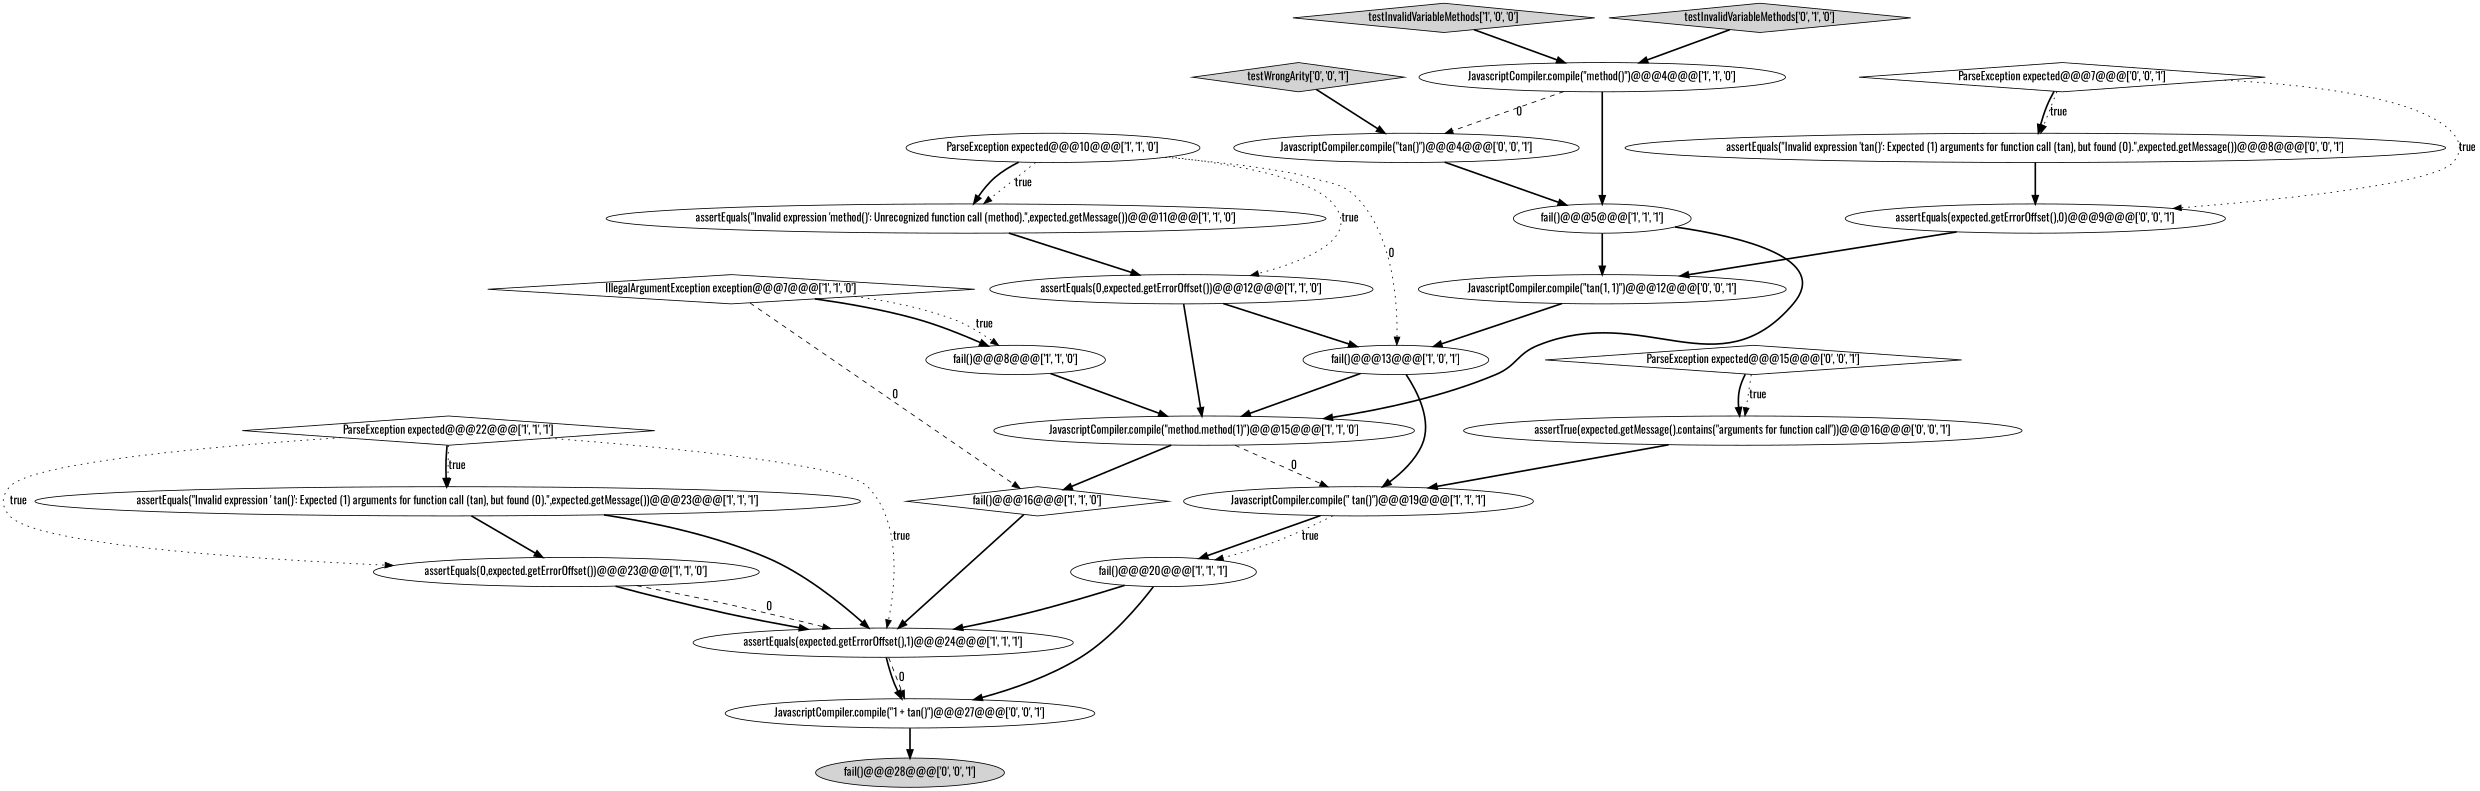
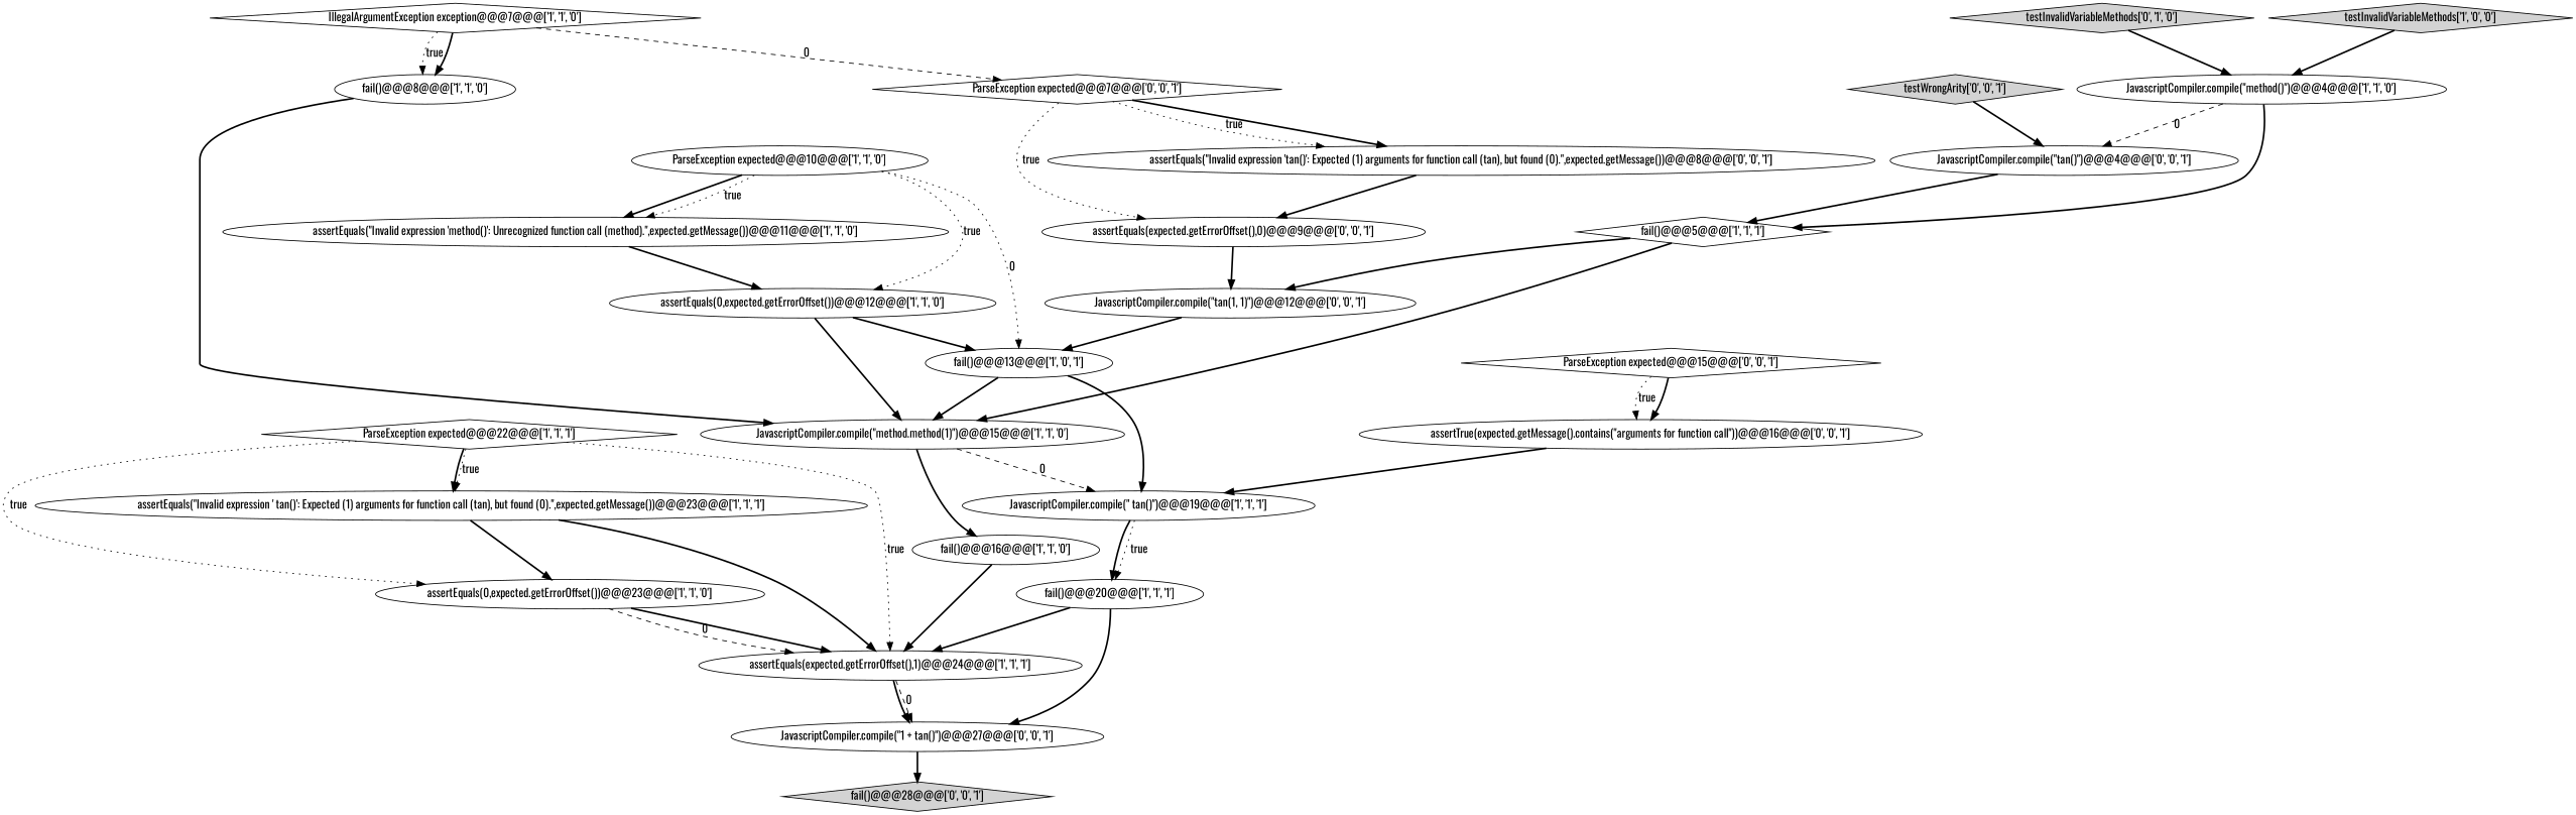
  digraph {
    fontname=Oswald
    node [fillcolor=white fontname=Oswald shape=ellipse style=filled]
    edge [fontname=Oswald style=bold]
    n1 [label="assertEquals(expected.getErrorOffset(),0)@@@9@@@['0', '0', '1']"]
    n2 [label="JavascriptCompiler.compile(\"tan(1, 1)\")@@@12@@@['0', '0', '1']"]
    n3 [label="fail()@@@13@@@['1', '0', '1']"]
    n4 [label="assertEquals(0,expected.getErrorOffset())@@@23@@@['1', '1', '0']"]
    n5 [label="assertEquals(expected.getErrorOffset(),1)@@@24@@@['1', '1', '1']"]
    n6 [label="JavascriptCompiler.compile(\"1 + tan()\")@@@27@@@['0', '0', '1']"]
-   n7 [label="fail()@@@16@@@['1', '1', '0']" shape=diamond]
+   n7 [label="fail()@@@16@@@['1', '1', '0']"]
    n8 [label="assertTrue(expected.getMessage().contains(\"arguments for function call\"))@@@16@@@['0', '0', '1']"]
    n9 [label="JavascriptCompiler.compile(\" tan()\")@@@19@@@['1', '1', '1']"]
    n10 [label="fail()@@@20@@@['1', '1', '1']"]
    n11 [label="JavascriptCompiler.compile(\"method.method(1)\")@@@15@@@['1', '1', '0']"]
-   n12 [fillcolor=lightgray label="fail()@@@28@@@['0', '0', '1']"]
+   n12 [fillcolor=lightgray label="fail()@@@28@@@['0', '0', '1']" shape=diamond]
    n13 [label="assertEquals(0,expected.getErrorOffset())@@@12@@@['1', '1', '0']"]
    n14 [label="fail()@@@8@@@['1', '1', '0']"]
    n15 [label="assertEquals(\"Invalid expression ' tan()': Expected (1) arguments for function call (tan), but found (0).\",expected.getMessage())@@@23@@@['1', '1', '1']"]
    n16 [label="JavascriptCompiler.compile(\"tan()\")@@@4@@@['0', '0', '1']"]
-   n17 [label="fail()@@@5@@@['1', '1', '1']"]
+   n17 [label="fail()@@@5@@@['1', '1', '1']" shape=diamond]
    n18 [label="ParseException expected@@@10@@@['1', '1', '0']"]
    n19 [label="assertEquals(\"Invalid expression 'method()': Unrecognized function call (method).\",expected.getMessage())@@@11@@@['1', '1', '0']"]
    n20 [label="assertEquals(\"Invalid expression 'tan()': Expected (1) arguments for function call (tan), but found (0).\",expected.getMessage())@@@8@@@['0', '0', '1']"]
    n21 [fillcolor=lightgray label="testInvalidVariableMethods['1', '0', '0']" shape=diamond]
    n22 [label="JavascriptCompiler.compile(\"method()\")@@@4@@@['1', '1', '0']"]
    n23 [fillcolor=lightgray label="testInvalidVariableMethods['0', '1', '0']" shape=diamond]
    n24 [label="ParseException expected@@@15@@@['0', '0', '1']" shape=diamond]
    n25 [fillcolor=lightgray label="testWrongArity['0', '0', '1']" shape=diamond]
    n26 [label="IllegalArgumentException exception@@@7@@@['1', '1', '0']" shape=diamond]
    n27 [label="ParseException expected@@@7@@@['0', '0', '1']" shape=diamond]
    n28 [label="ParseException expected@@@22@@@['1', '1', '1']" shape=diamond]
    n1 -> n2
    n2 -> n3
    n3 -> n9
    n3 -> n11
    n4 -> n5
    n4 -> n5 [label=0 style=dashed]
    n5 -> n6 [label=0 style=dashed]
    n5 -> n6
    n6 -> n12
    n7 -> n5
    n8 -> n9
    n9 -> n10
    n9 -> n10 [label=true style=dotted]
    n10 -> n5
    n10 -> n6
    n11 -> n7
    n11 -> n9 [label=0 style=dashed]
    n13 -> n3
    n13 -> n11
    n14 -> n11
    n15 -> n4
    n15 -> n5
    n16 -> n17
    n17 -> n2
    n17 -> n11
    n18 -> n3 [label=0 style=dotted]
    n18 -> n13 [label=true style=dotted]
    n18 -> n19
    n18 -> n19 [label=true style=dotted]
    n19 -> n13
    n20 -> n1
    n21 -> n22
    n22 -> n16 [label=0 style=dashed]
    n22 -> n17
    n23 -> n22
    n24 -> n8
    n24 -> n8 [label=true style=dotted]
    n25 -> n16
    n26 -> n14 [label=true style=dotted]
    n26 -> n14
-   n26 -> n7 [label=0 style=dashed]
+   n26 -> n27 [label=0 style=dashed]
    n27 -> n1 [label=true style=dotted]
    n27 -> n20
    n27 -> n20 [label=true style=dotted]
    n28 -> n4 [label=true style=dotted]
    n28 -> n5 [label=true style=dotted]
    n28 -> n15
    n28 -> n15 [label=true style=dotted]
  }
